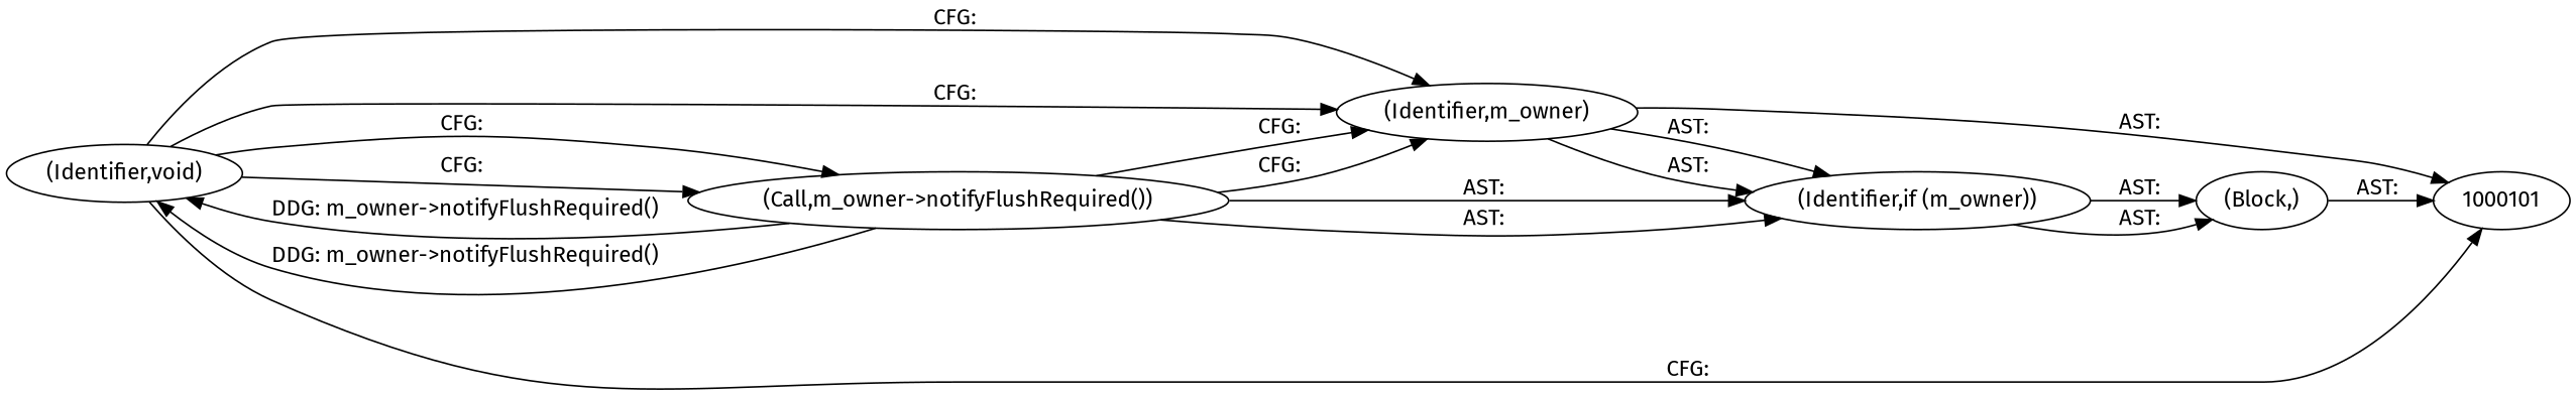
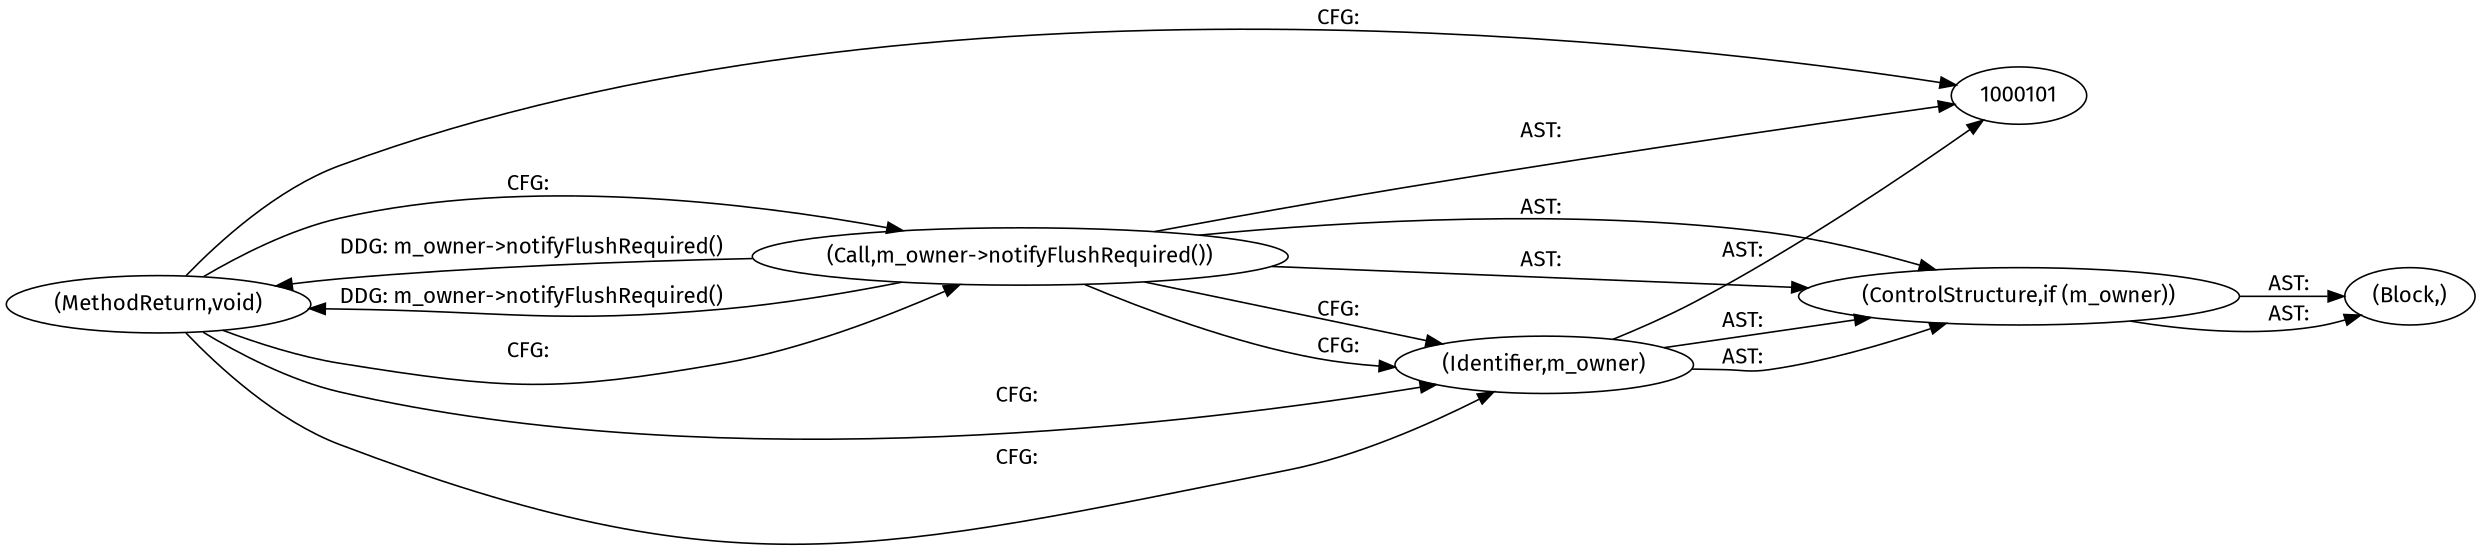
  digraph {
    fontname="Fira Sans"
    rankdir=LR
    node [fontname="Fira Sans"]
    edge [fontname="Fira Sans"]
-   n1 [label="(Identifier,void)"]
+   n1 [label="(MethodReturn,void)"]
    n2 [label="(Identifier,m_owner)"]
    n3 [label="(Call,m_owner->notifyFlushRequired())"]
    1000101
-   n5 [label="(Identifier,if (m_owner))"]
+   n5 [label="(ControlStructure,if (m_owner))"]
    n6 [label="(Block,)"]
    n1 -> n2 [label="CFG: "]
    n1 -> n2 [label="CFG: "]
    n1 -> n3 [label="CFG: "]
    n1 -> n3 [label="CFG: "]
    n1 -> 1000101 [label="CFG: "]
    n2 -> 1000101 [label="AST: "]
    n2 -> n5 [label="AST: "]
    n2 -> n5 [label="AST: "]
    n3 -> n1 [label="DDG: m_owner->notifyFlushRequired()"]
    n3 -> n1 [label="DDG: m_owner->notifyFlushRequired()"]
    n3 -> n2 [label="CFG: "]
    n3 -> n2 [label="CFG: "]
    n3 -> n5 [label="AST: "]
    n3 -> n5 [label="AST: "]
    n5 -> n6 [label="AST: "]
    n5 -> n6 [label="AST: "]
-   n6 -> 1000101 [label="AST: "]
+   n3 -> 1000101 [label="AST: "]
  }
